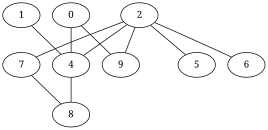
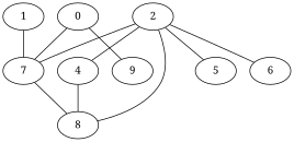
  graph {
    fontname="Noto Serif"
    node [fontname="Noto Serif"]
    edge [fontname="Noto Serif"]
    0
    7
    9
    1
    2
    4
    5
    6
    8
-   0 -- 4
+   0 -- 7
    0 -- 9
    7 -- 8
-   1 -- 4
+   1 -- 7
    2 -- 7
    2 -- 4
    2 -- 5
    2 -- 6
-   2 -- 9
+   2 -- 8
    4 -- 8
  }
